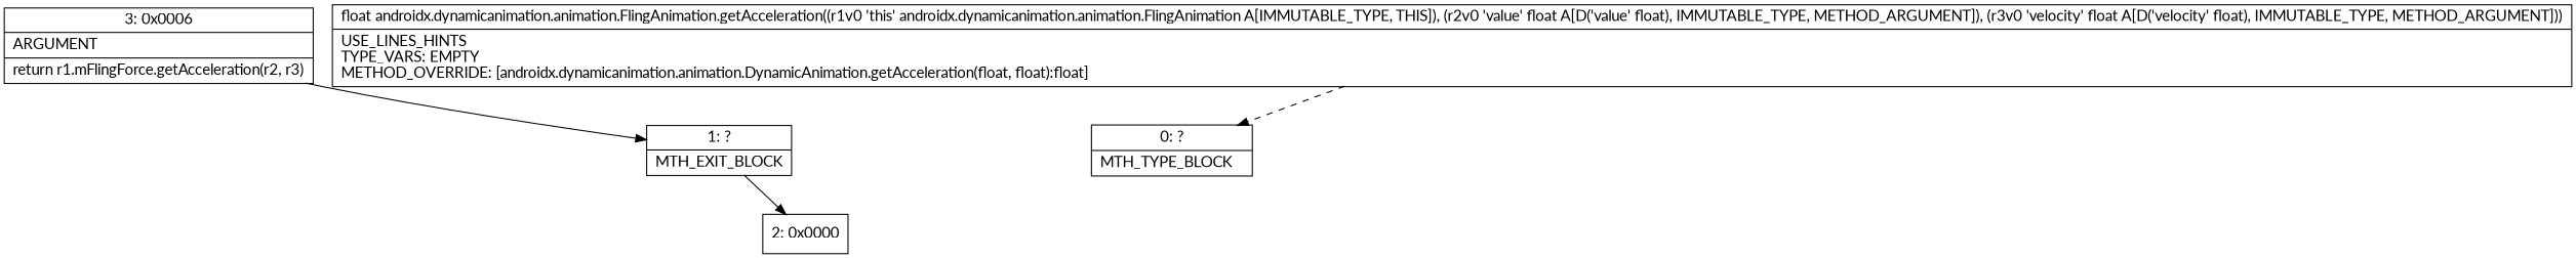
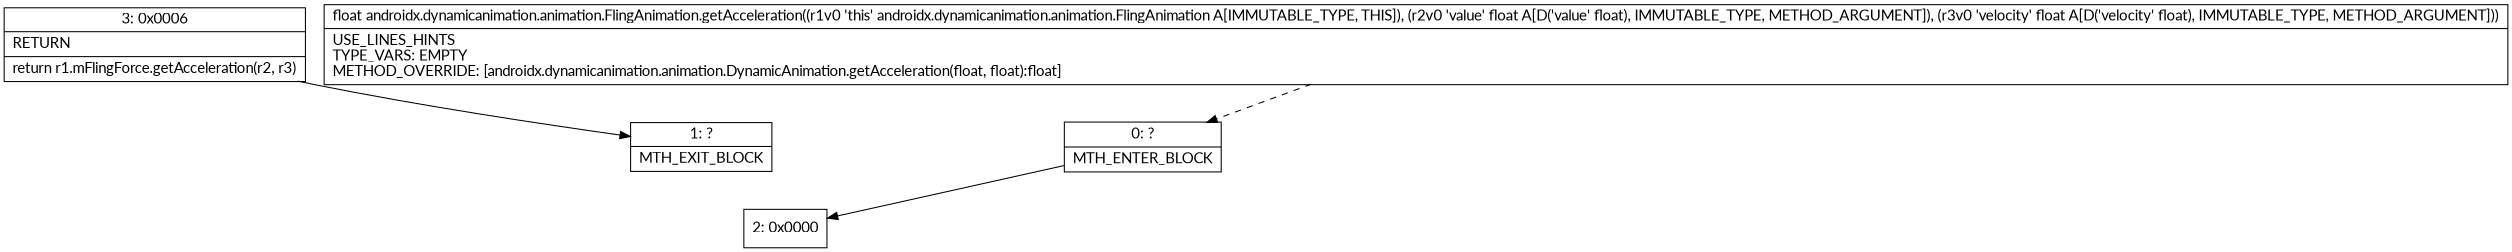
  digraph {
    fontname=Lato
    node [fontname=Lato shape=record]
    edge [fontname=Lato style=solid]
-   n1 [label="{0\:\ ?|MTH_TYPE_BLOCK\l}"]
+   n1 [label="{0\:\ ?|MTH_ENTER_BLOCK\l}"]
    n2 [label="{2\:\ 0x0000}"]
-   n3 [label="{3\:\ 0x0006|ARGUMENT\l|return r1.mFlingForce.getAcceleration(r2, r3)\l}"]
+   n3 [label="{3\:\ 0x0006|RETURN\l|return r1.mFlingForce.getAcceleration(r2, r3)\l}"]
    n4 [label="{1\:\ ?|MTH_EXIT_BLOCK\l}"]
    n5 [label="{float androidx.dynamicanimation.animation.FlingAnimation.getAcceleration((r1v0 'this' androidx.dynamicanimation.animation.FlingAnimation A[IMMUTABLE_TYPE, THIS]), (r2v0 'value' float A[D('value' float), IMMUTABLE_TYPE, METHOD_ARGUMENT]), (r3v0 'velocity' float A[D('velocity' float), IMMUTABLE_TYPE, METHOD_ARGUMENT]))  | USE_LINES_HINTS\lTYPE_VARS: EMPTY\lMETHOD_OVERRIDE: [androidx.dynamicanimation.animation.DynamicAnimation.getAcceleration(float, float):float]\l}"]
-   n4 -> n2
+   n1 -> n2
    n3 -> n4
    n5 -> n1 [style=dashed]
  }
